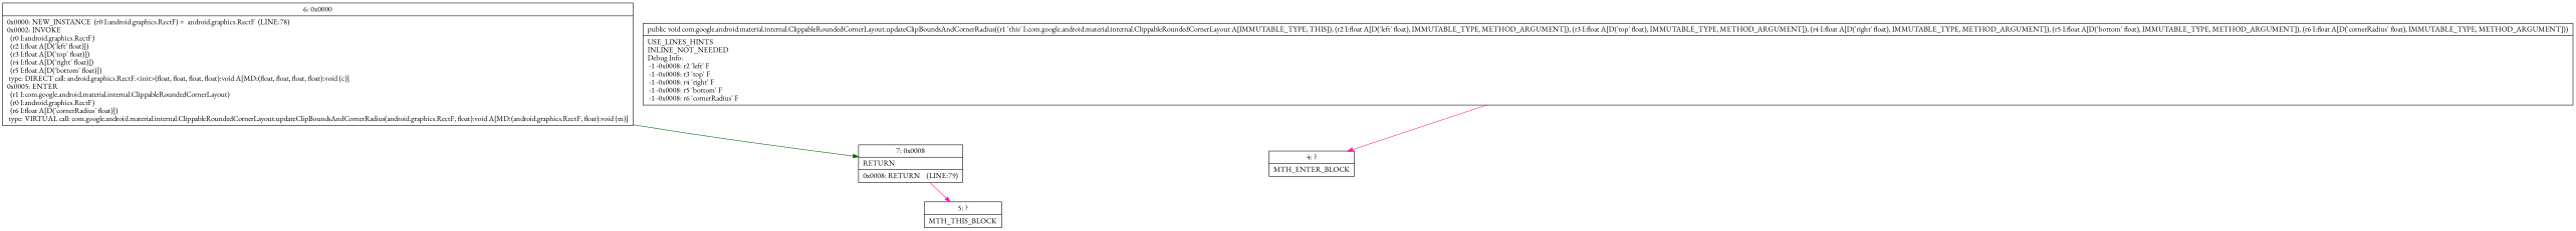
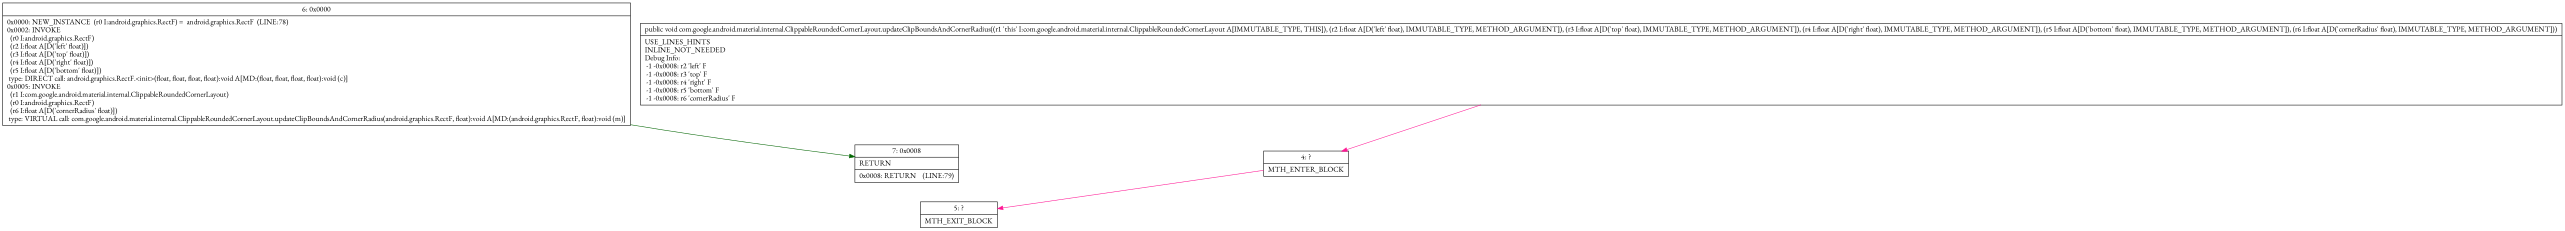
  digraph {
    fontname="EB Garamond"
    node [fontname="EB Garamond" shape=record]
    edge [color=deeppink fontname="EB Garamond"]
    n1 [label="{4\:\ ?|MTH_ENTER_BLOCK\l}"]
-   n2 [label="{6\:\ 0x0000|0x0000: NEW_INSTANCE  (r0 I:android.graphics.RectF) =  android.graphics.RectF  (LINE:78)\l0x0002: INVOKE  \l  (r0 I:android.graphics.RectF)\l  (r2 I:float A[D('left' float)])\l  (r3 I:float A[D('top' float)])\l  (r4 I:float A[D('right' float)])\l  (r5 I:float A[D('bottom' float)])\l type: DIRECT call: android.graphics.RectF.\<init\>(float, float, float, float):void A[MD:(float, float, float, float):void (c)]\l0x0005: ENTER  \l  (r1 I:com.google.android.material.internal.ClippableRoundedCornerLayout)\l  (r0 I:android.graphics.RectF)\l  (r6 I:float A[D('cornerRadius' float)])\l type: VIRTUAL call: com.google.android.material.internal.ClippableRoundedCornerLayout.updateClipBoundsAndCornerRadius(android.graphics.RectF, float):void A[MD:(android.graphics.RectF, float):void (m)]\l}"]
+   n2 [label="{6\:\ 0x0000|0x0000: NEW_INSTANCE  (r0 I:android.graphics.RectF) =  android.graphics.RectF  (LINE:78)\l0x0002: INVOKE  \l  (r0 I:android.graphics.RectF)\l  (r2 I:float A[D('left' float)])\l  (r3 I:float A[D('top' float)])\l  (r4 I:float A[D('right' float)])\l  (r5 I:float A[D('bottom' float)])\l type: DIRECT call: android.graphics.RectF.\<init\>(float, float, float, float):void A[MD:(float, float, float, float):void (c)]\l0x0005: INVOKE  \l  (r1 I:com.google.android.material.internal.ClippableRoundedCornerLayout)\l  (r0 I:android.graphics.RectF)\l  (r6 I:float A[D('cornerRadius' float)])\l type: VIRTUAL call: com.google.android.material.internal.ClippableRoundedCornerLayout.updateClipBoundsAndCornerRadius(android.graphics.RectF, float):void A[MD:(android.graphics.RectF, float):void (m)]\l}"]
    n3 [label="{7\:\ 0x0008|RETURN\l|0x0008: RETURN    (LINE:79)\l}"]
-   n4 [label="{5\:\ ?|MTH_THIS_BLOCK\l}"]
+   n4 [label="{5\:\ ?|MTH_EXIT_BLOCK\l}"]
    n5 [label="{public void com.google.android.material.internal.ClippableRoundedCornerLayout.updateClipBoundsAndCornerRadius((r1 'this' I:com.google.android.material.internal.ClippableRoundedCornerLayout A[IMMUTABLE_TYPE, THIS]), (r2 I:float A[D('left' float), IMMUTABLE_TYPE, METHOD_ARGUMENT]), (r3 I:float A[D('top' float), IMMUTABLE_TYPE, METHOD_ARGUMENT]), (r4 I:float A[D('right' float), IMMUTABLE_TYPE, METHOD_ARGUMENT]), (r5 I:float A[D('bottom' float), IMMUTABLE_TYPE, METHOD_ARGUMENT]), (r6 I:float A[D('cornerRadius' float), IMMUTABLE_TYPE, METHOD_ARGUMENT]))  | USE_LINES_HINTS\lINLINE_NOT_NEEDED\lDebug Info:\l  \-1 \-0x0008: r2 'left' F\l  \-1 \-0x0008: r3 'top' F\l  \-1 \-0x0008: r4 'right' F\l  \-1 \-0x0008: r5 'bottom' F\l  \-1 \-0x0008: r6 'cornerRadius' F\l}"]
    n2 -> n3 [color=darkgreen]
-   n3 -> n4
+   n1 -> n4
    n5 -> n1
  }
